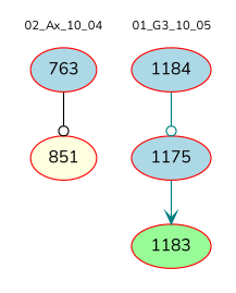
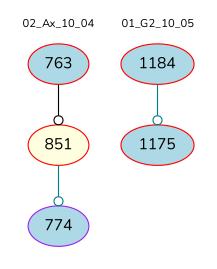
  digraph {
    fontname=Nunito
    node [color=red fillcolor=lightblue fontname=Nunito style=filled]
    edge [arrowhead=odot color=teal fontname=Nunito]
    n1 [label=763]
    n2 [fillcolor=lightyellow label=851]
+   n3 [color=purple label=774]
    n4 [label=1184]
    n5 [label=1175]
-   n6 [fillcolor=palegreen label=1183]
    subgraph cluster_1 {
      color=white
      fontsize=10
      label="02_Ax_10_04"
      n1
      n2
+     n3
    }
    subgraph cluster_2 {
      color=white
      fontsize=10
-     label="01_G3_10_05"
+     label="01_G2_10_05"
      n4
      n5
-     n6
    }
    n1 -> n2 [color=black]
+   n2 -> n3
    n4 -> n5
-   n5 -> n6 [arrowhead=vee]
  }
